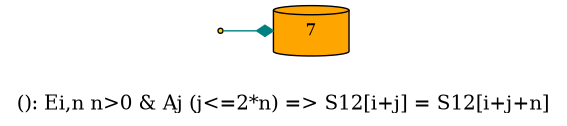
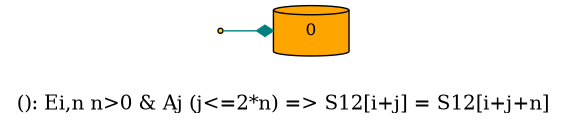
  digraph {
    label="(): Ei,n n>0 & Aj (j<=2*n) => S12[i+j] = S12[i+j+n]"
    rankdir=LR
    node [fontsize=12 style=filled]
-   n1 [label=7 shape=cylinder fillcolor=orange]
+   n1 [label=0 shape=cylinder fillcolor=orange]
    n2 [label=0 shape=point fillcolor=gold]
    n2 -> n1 [color=teal style=solid arrowhead=diamond]
  }
